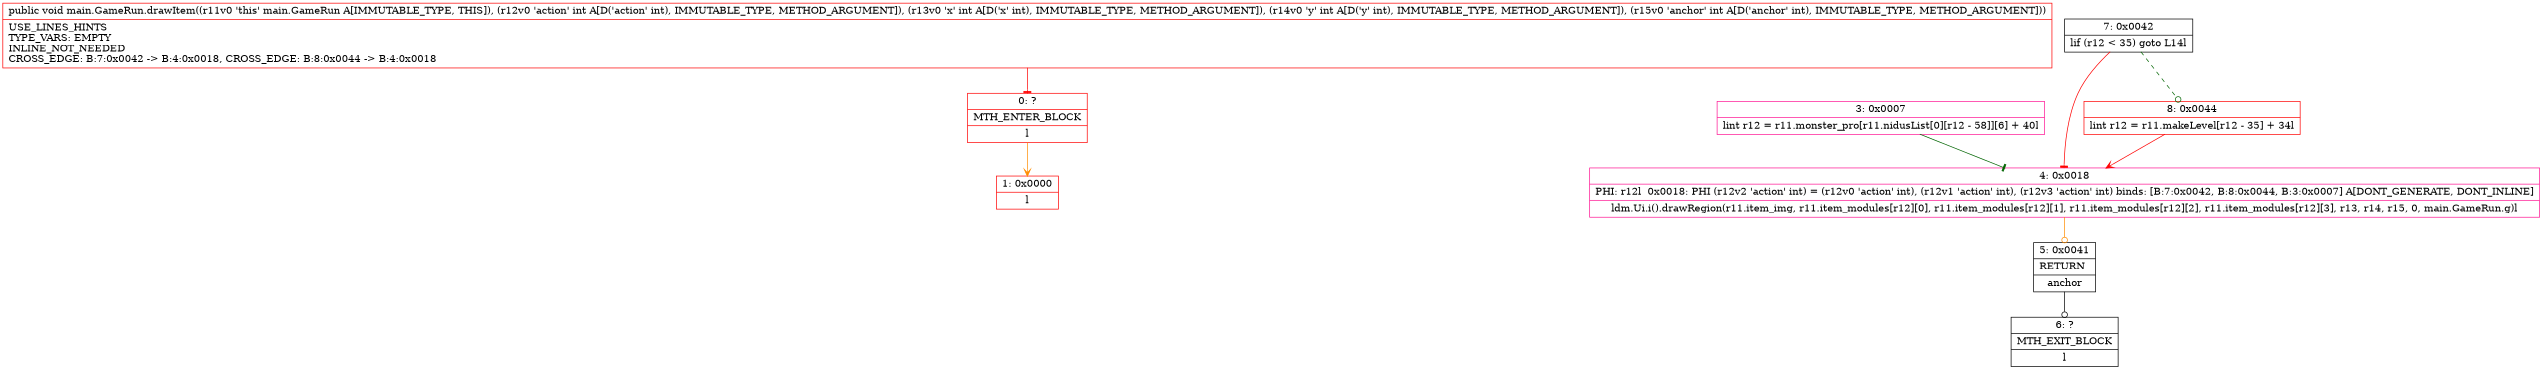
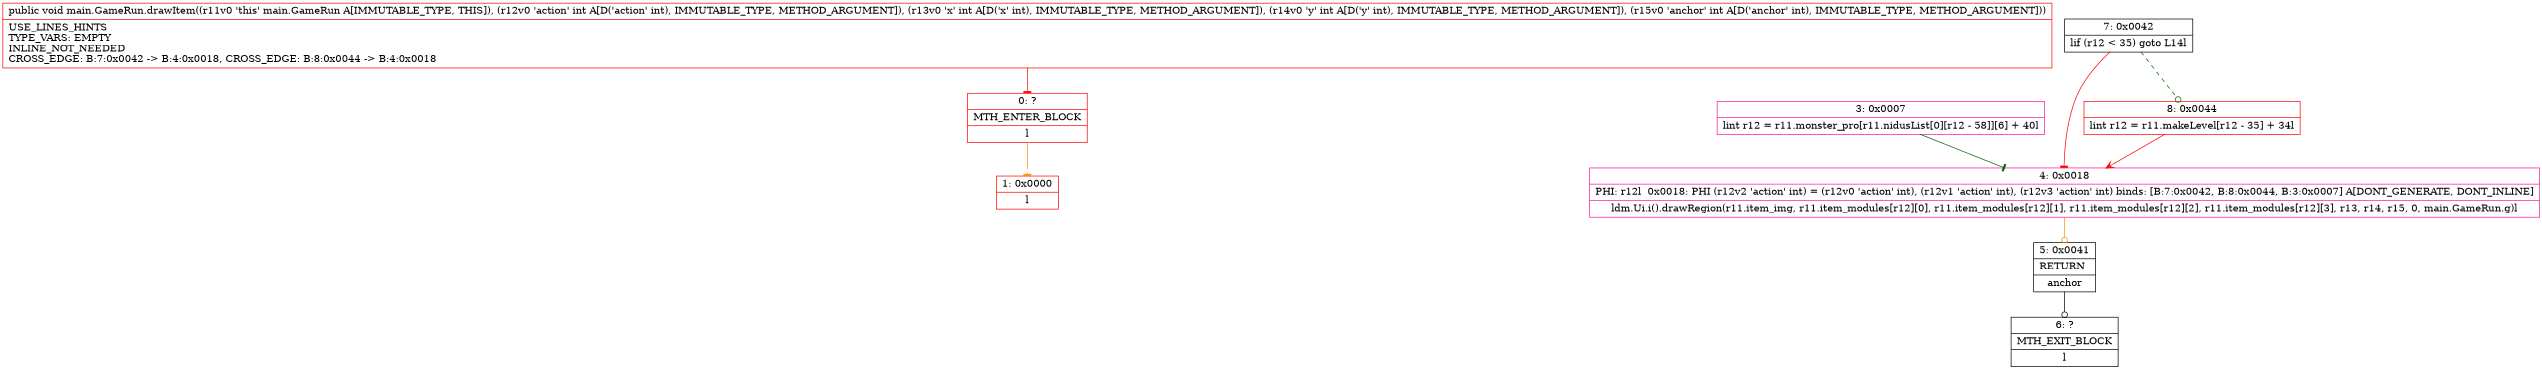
  digraph {
    node [color=red shape=record]
    edge [arrowhead=tee color=red]
    n1 [label="{0\:\ ?|MTH_ENTER_BLOCK\l|l}"]
    n2 [label="{1\:\ 0x0000|l}"]
    n3 [color=deeppink label="{3\:\ 0x0007|lint r12 = r11.monster_pro[r11.nidusList[0][r12 \- 58]][6] + 40l}"]
    n4 [color=deeppink label="{4\:\ 0x0018|PHI: r12l  0x0018: PHI (r12v2 'action' int) = (r12v0 'action' int), (r12v1 'action' int), (r12v3 'action' int) binds: [B:7:0x0042, B:8:0x0044, B:3:0x0007] A[DONT_GENERATE, DONT_INLINE]\l|ldm.Ui.i().drawRegion(r11.item_img, r11.item_modules[r12][0], r11.item_modules[r12][1], r11.item_modules[r12][2], r11.item_modules[r12][3], r13, r14, r15, 0, main.GameRun.g)l}"]
    n5 [color=black label="{7\:\ 0x0042|lif (r12 \< 35) goto L14l}"]
    n6 [label="{8\:\ 0x0044|lint r12 = r11.makeLevel[r12 \- 35] + 34l}"]
    n7 [color=black label="{5\:\ 0x0041|RETURN\l|anchor}"]
    n8 [color=black label="{6\:\ ?|MTH_EXIT_BLOCK\l|l}"]
    n9 [label="{public void main.GameRun.drawItem((r11v0 'this' main.GameRun A[IMMUTABLE_TYPE, THIS]), (r12v0 'action' int A[D('action' int), IMMUTABLE_TYPE, METHOD_ARGUMENT]), (r13v0 'x' int A[D('x' int), IMMUTABLE_TYPE, METHOD_ARGUMENT]), (r14v0 'y' int A[D('y' int), IMMUTABLE_TYPE, METHOD_ARGUMENT]), (r15v0 'anchor' int A[D('anchor' int), IMMUTABLE_TYPE, METHOD_ARGUMENT]))  | USE_LINES_HINTS\lTYPE_VARS: EMPTY\lINLINE_NOT_NEEDED\lCROSS_EDGE: B:7:0x0042 \-\> B:4:0x0018, CROSS_EDGE: B:8:0x0044 \-\> B:4:0x0018\l}"]
-   n1 -> n2 [arrowhead=vee color=darkorange]
+   n1 -> n2 [color=darkorange]
    n3 -> n4 [color=darkgreen]
    n4 -> n7 [arrowhead=odot color=darkorange]
    n5 -> n4
    n5 -> n6 [arrowhead=odot color=darkgreen style=dashed]
    n6 -> n4 [arrowhead=vee]
    n7 -> n8 [arrowhead=odot color=black]
    n9 -> n1
  }
